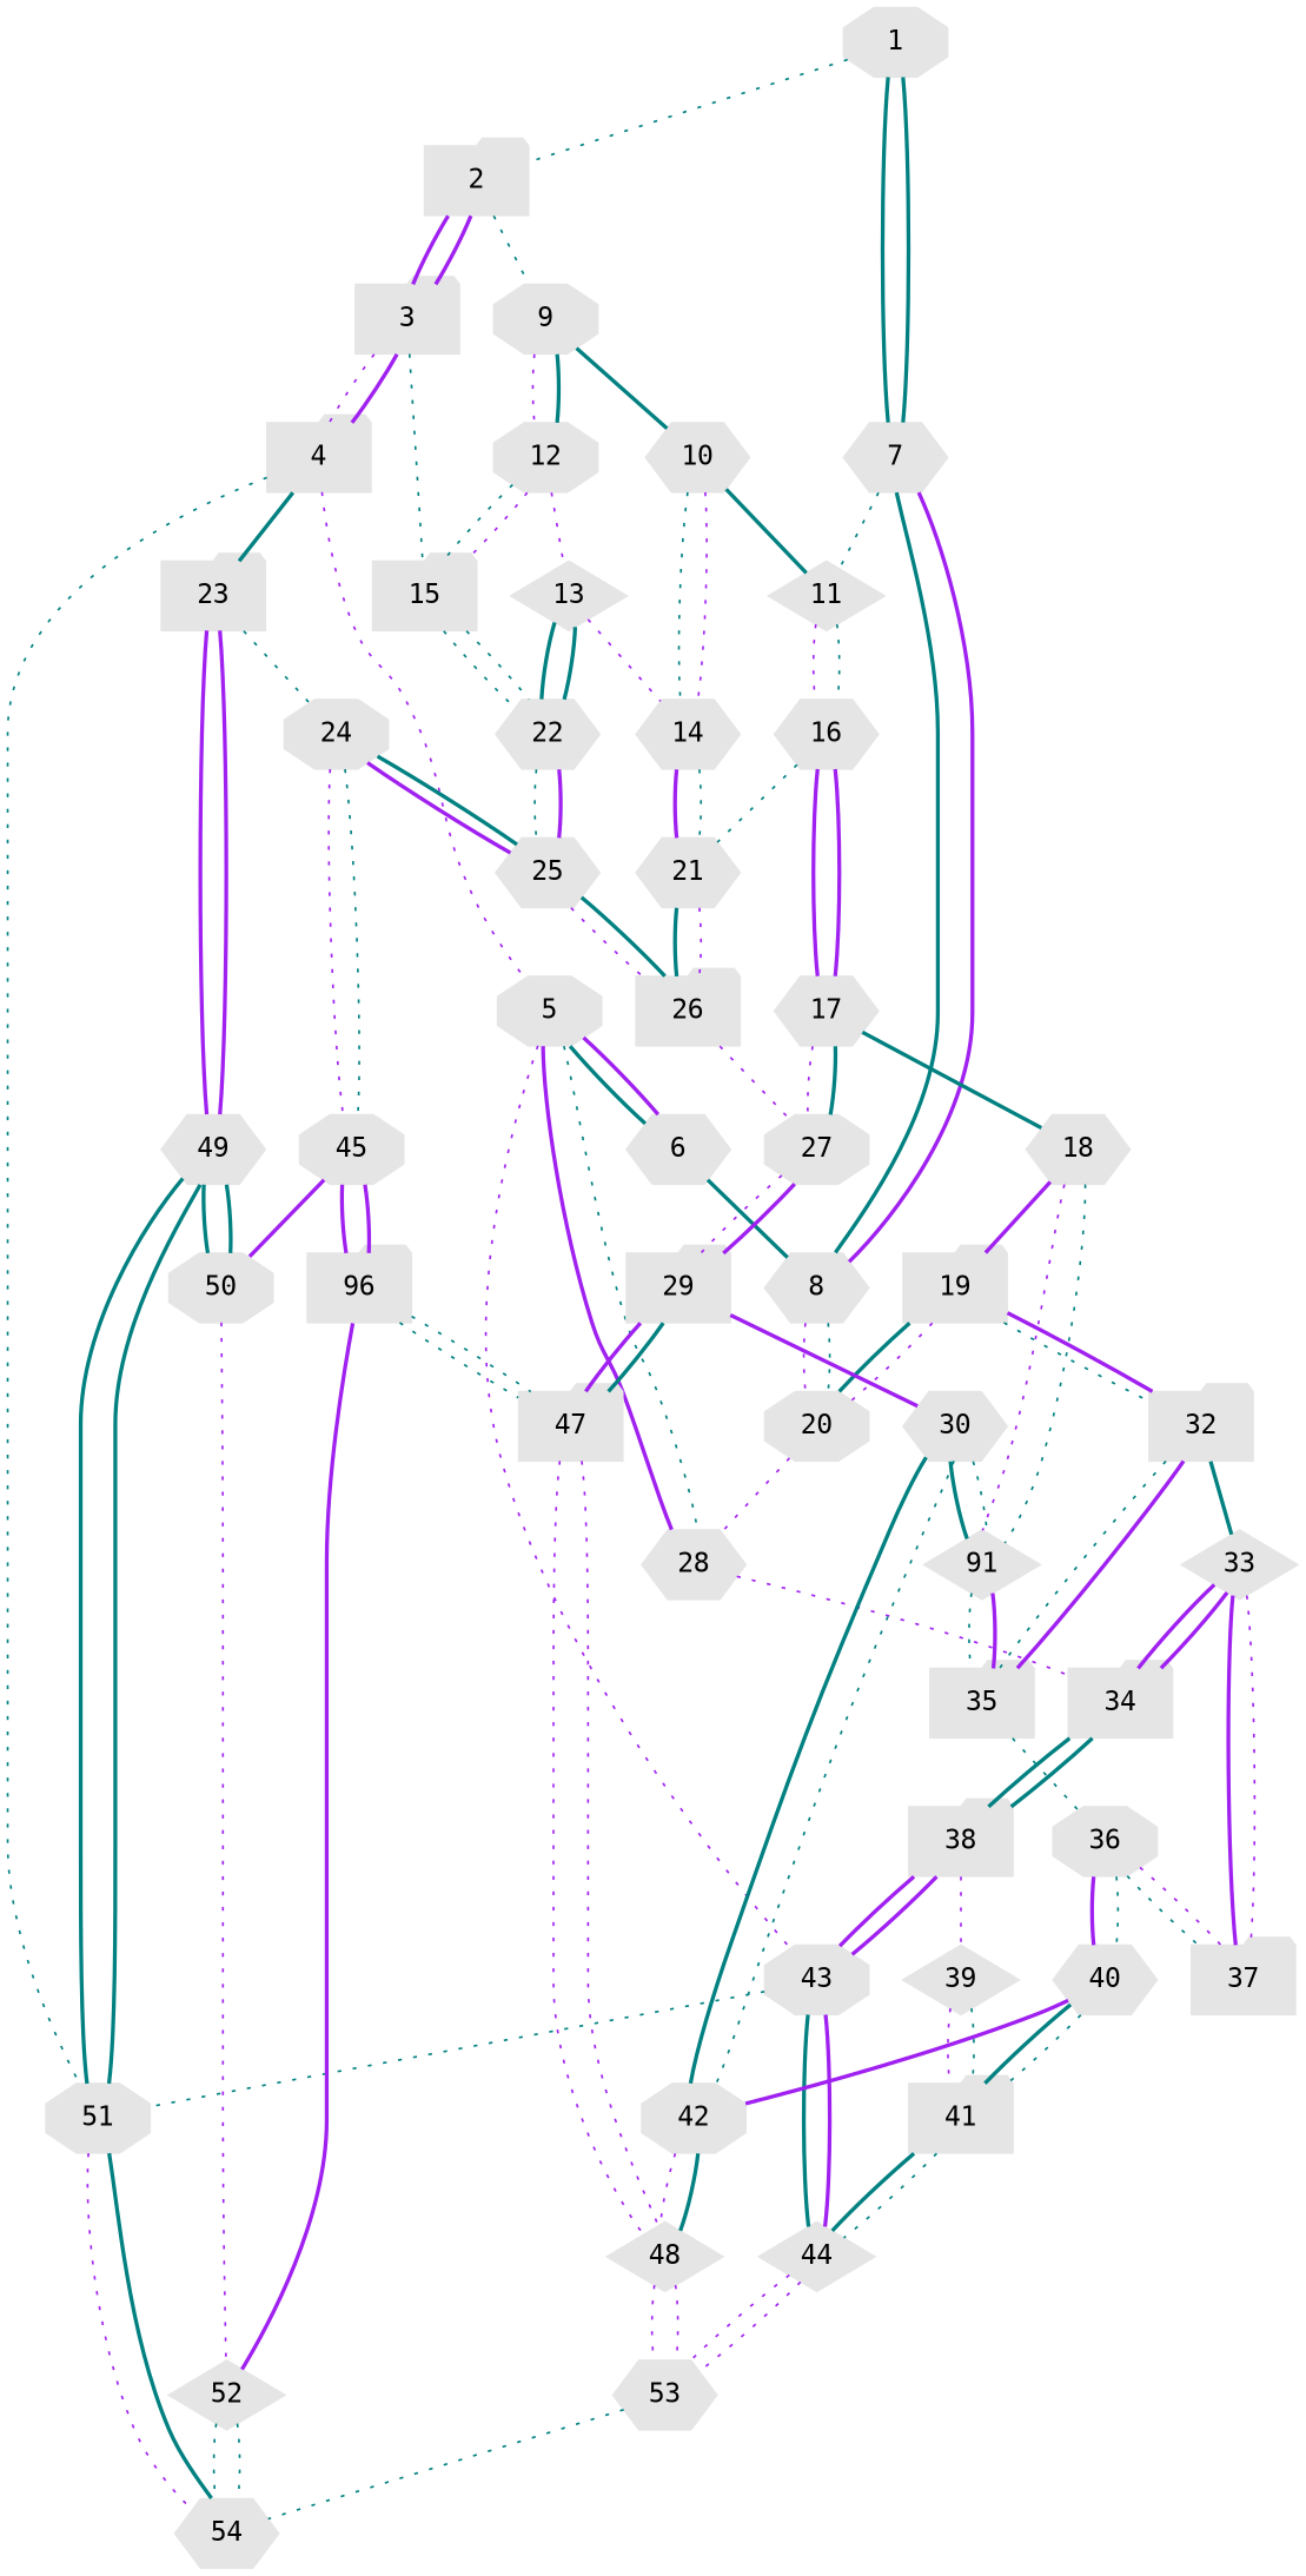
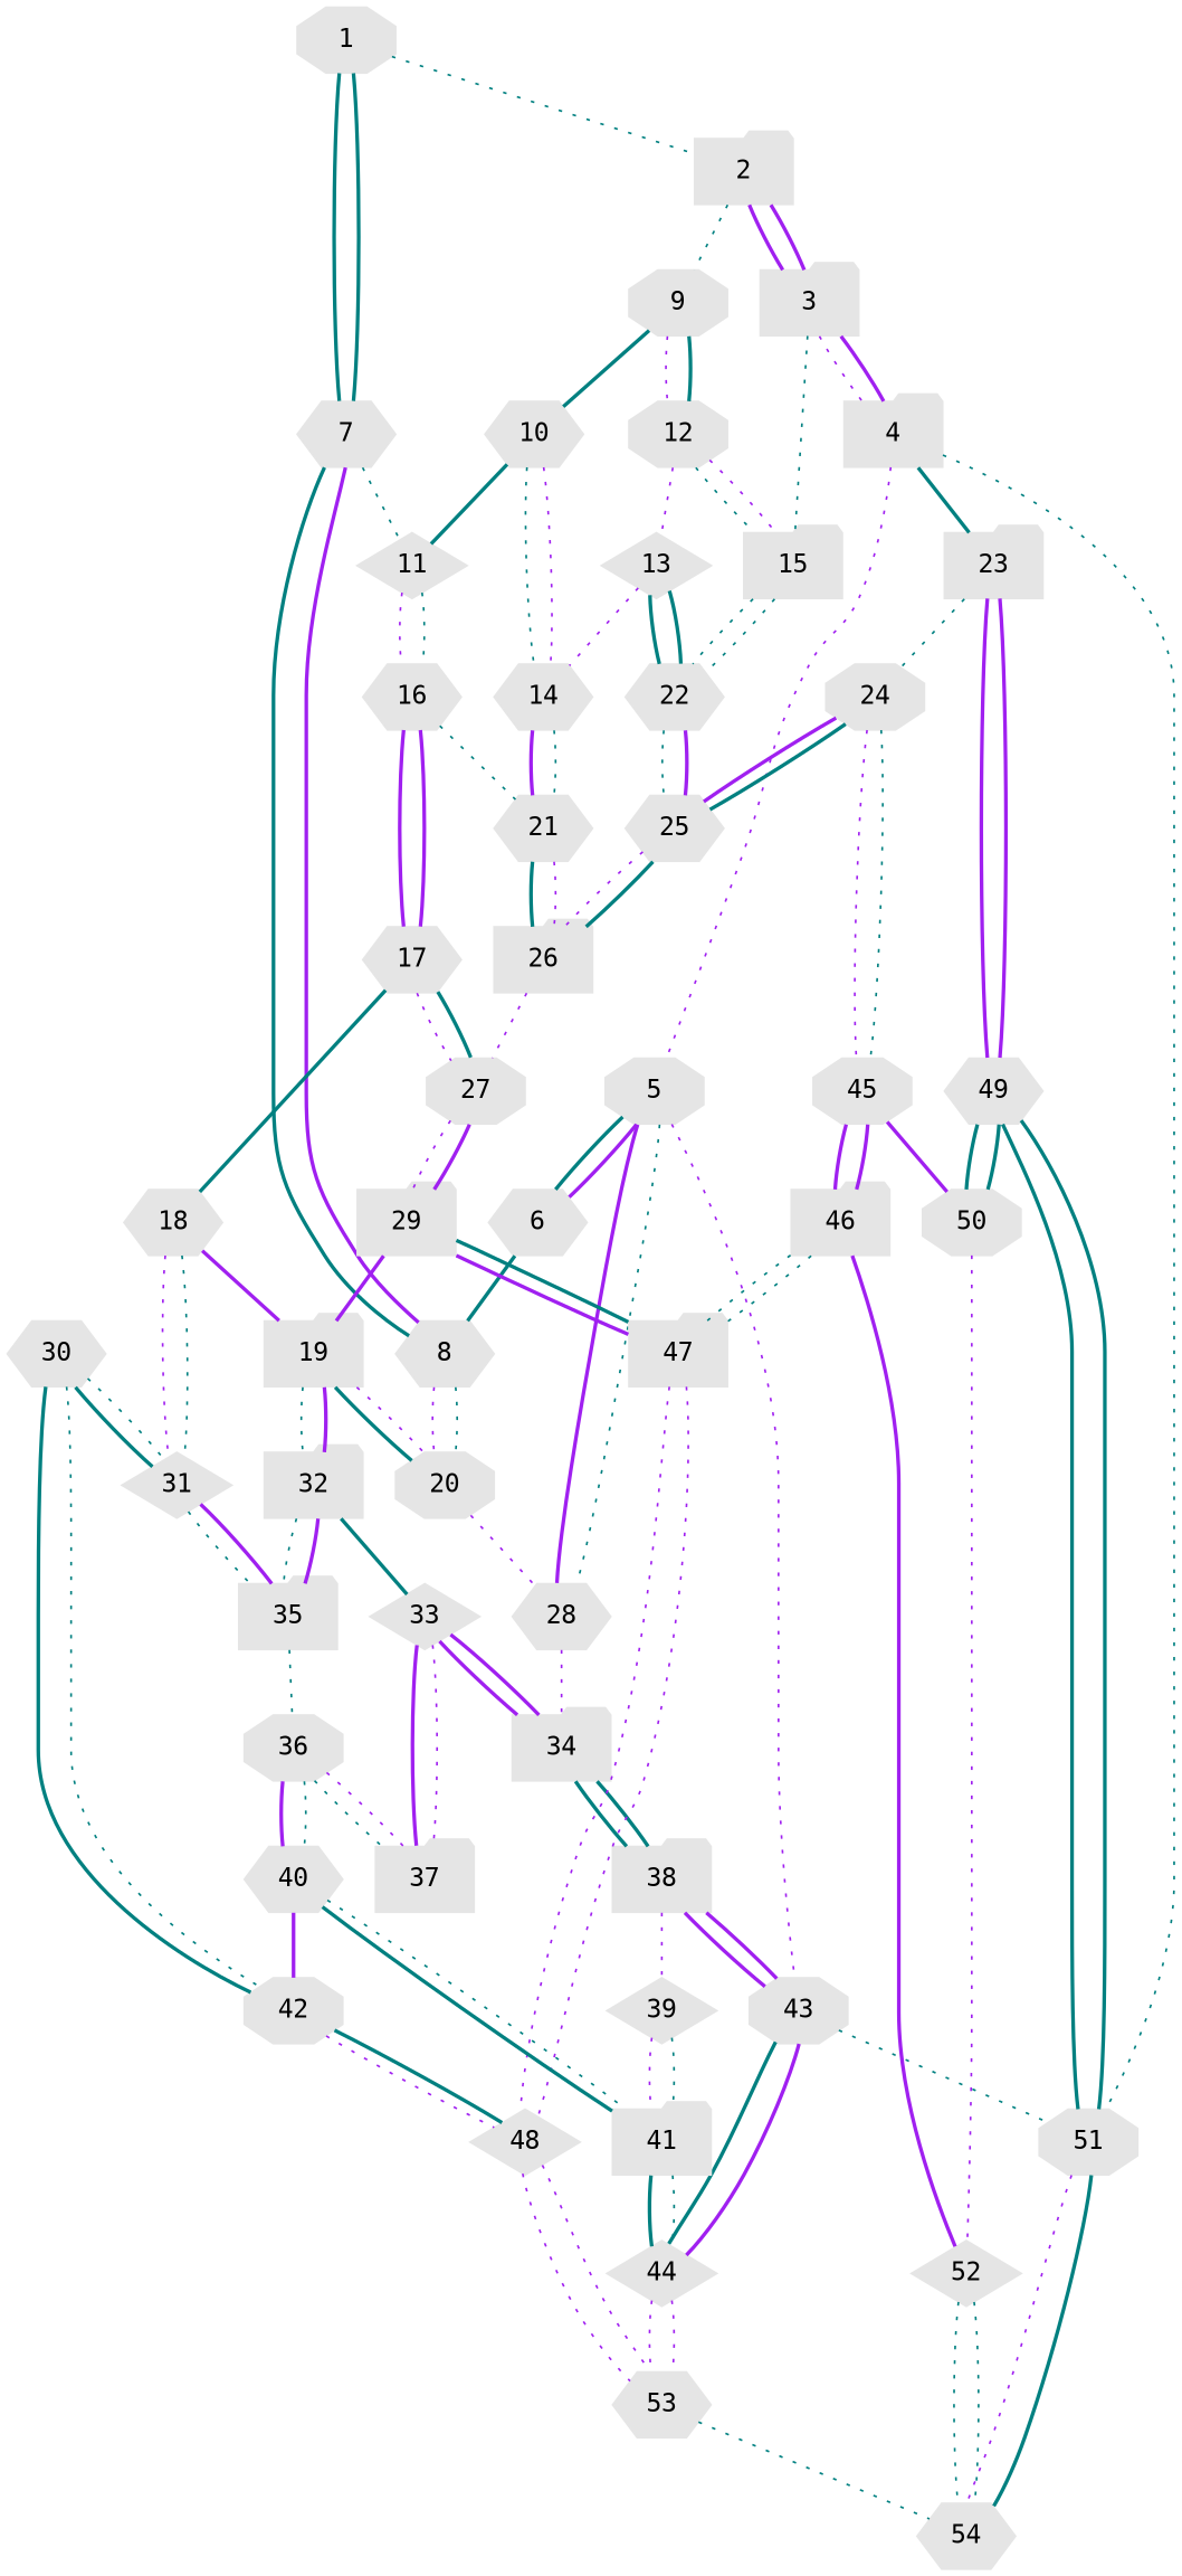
  graph {
    fontname="DejaVu Sans Mono"
    node [color=gray90 fontname="DejaVu Sans Mono" shape=hexagon style=filled]
    edge [color=teal fontname="DejaVu Sans Mono" style=dotted]
    1 [shape=octagon]
    2 [shape=folder]
    7
    3 [shape=folder]
    9 [shape=octagon]
    8
    11 [shape=diamond]
    4 [shape=folder]
    15 [shape=folder]
    10
    12 [shape=octagon]
    5 [shape=octagon]
    23 [shape=folder]
    51 [shape=octagon]
    22
    6
    28
    43 [shape=octagon]
    24 [shape=octagon]
    49
    54
    34 [shape=folder]
    44 [shape=diamond]
    20 [shape=octagon]
    16
    14
    13 [shape=diamond]
    21
    17
    25
    26 [shape=folder]
    18
    27 [shape=octagon]
    19 [shape=folder]
-   31 [shape=diamond label=91]
+   31 [shape=diamond]
    29 [shape=folder]
    32 [shape=folder]
    35 [shape=folder]
    33 [shape=diamond]
    45 [shape=octagon]
    50 [shape=octagon]
-   46 [shape=folder label=96]
+   46 [shape=folder]
    30
    47 [shape=folder]
    38 [shape=folder]
    42 [shape=octagon]
    48 [shape=diamond]
    36 [shape=octagon]
    37 [shape=folder]
    39 [shape=diamond]
    40
    41 [shape=folder]
    53
    52 [shape=diamond]
    1 -- 2
    1 -- 7 [style=bold]
    1 -- 7 [style=bold]
    2 -- 3 [color=purple style=bold]
    2 -- 3 [color=purple style=bold]
    2 -- 9
    7 -- 8 [style=bold]
    7 -- 8 [color=purple style=bold]
    7 -- 11
    3 -- 4 [color=purple]
    3 -- 4 [color=purple style=bold]
    3 -- 15
    9 -- 10 [style=bold]
    9 -- 12 [color=purple]
    9 -- 12 [style=bold]
    8 -- 20 [color=purple]
    8 -- 20
    11 -- 16 [color=purple]
    11 -- 16
    4 -- 5 [color=purple]
    4 -- 23 [style=bold]
    4 -- 51
    15 -- 22
    15 -- 22
    10 -- 11 [style=bold]
    10 -- 14
    10 -- 14 [color=purple]
    12 -- 15
    12 -- 15 [color=purple]
    12 -- 13 [color=purple]
    5 -- 6 [style=bold]
    5 -- 6 [color=purple style=bold]
    5 -- 28 [color=purple style=bold]
    5 -- 28
    5 -- 43 [color=purple]
    23 -- 24
    23 -- 49 [color=purple style=bold]
    23 -- 49 [color=purple style=bold]
    51 -- 54 [color=purple]
    51 -- 54 [style=bold]
    22 -- 25
    22 -- 25 [color=purple style=bold]
    6 -- 8 [style=bold]
    28 -- 34 [color=purple]
    43 -- 51
    43 -- 44 [style=bold]
    43 -- 44 [color=purple style=bold]
    24 -- 25 [color=purple style=bold]
    24 -- 25 [style=bold]
    24 -- 45 [color=purple]
    24 -- 45
    49 -- 51 [style=bold]
    49 -- 51 [style=bold]
    49 -- 50 [style=bold]
    49 -- 50 [style=bold]
    34 -- 38 [style=bold]
    34 -- 38 [style=bold]
    44 -- 53 [color=purple]
    44 -- 53 [color=purple]
    20 -- 28 [color=purple]
    16 -- 21
    16 -- 17 [color=purple style=bold]
    16 -- 17 [color=purple style=bold]
    14 -- 21 [color=purple style=bold]
    14 -- 21
    13 -- 22 [style=bold]
    13 -- 22 [style=bold]
    13 -- 14 [color=purple]
    21 -- 26 [style=bold]
    21 -- 26 [color=purple]
    17 -- 18 [style=bold]
    17 -- 27 [color=purple]
    17 -- 27 [style=bold]
    25 -- 26 [color=purple]
    25 -- 26 [style=bold]
    26 -- 27 [color=purple]
    18 -- 19 [color=purple style=bold]
    18 -- 31 [color=purple]
    18 -- 31
    27 -- 29 [color=purple]
    27 -- 29 [color=purple style=bold]
    19 -- 20 [style=bold]
    19 -- 20 [color=purple]
    19 -- 32
    19 -- 32 [color=purple style=bold]
    31 -- 35
    31 -- 35 [color=purple style=bold]
-   29 -- 30 [color=purple style=bold]
+   29 -- 19 [color=purple style=bold]
    29 -- 47 [color=purple style=bold]
    29 -- 47 [style=bold]
    32 -- 35
    32 -- 35 [color=purple style=bold]
    32 -- 33 [style=bold]
    35 -- 36
    33 -- 34 [color=purple style=bold]
    33 -- 34 [color=purple style=bold]
    33 -- 37 [color=purple style=bold]
    33 -- 37 [color=purple]
    45 -- 50 [color=purple style=bold]
    45 -- 46 [color=purple style=bold]
    45 -- 46 [color=purple style=bold]
    50 -- 52 [color=purple]
    46 -- 47
    46 -- 47
    46 -- 52 [color=purple style=bold]
    30 -- 31 [style=bold]
    30 -- 31
    30 -- 42 [style=bold]
    30 -- 42
    47 -- 48 [color=purple]
    47 -- 48 [color=purple]
    38 -- 43 [color=purple style=bold]
    38 -- 43 [color=purple style=bold]
    38 -- 39 [color=purple]
    42 -- 48 [color=purple]
    42 -- 48 [style=bold]
    48 -- 53 [color=purple]
    48 -- 53 [color=purple]
    36 -- 37
    36 -- 37 [color=purple]
    36 -- 40 [color=purple style=bold]
    36 -- 40
    39 -- 41 [color=purple]
    39 -- 41
    40 -- 42 [color=purple style=bold]
    40 -- 41 [style=bold]
    40 -- 41
    41 -- 44 [style=bold]
    41 -- 44
    53 -- 54
    52 -- 54
    52 -- 54
  }
